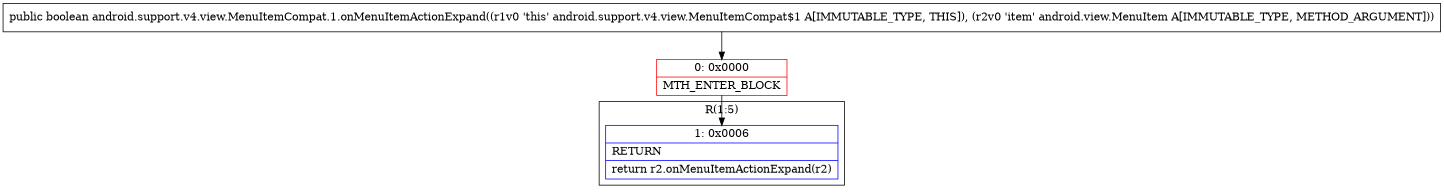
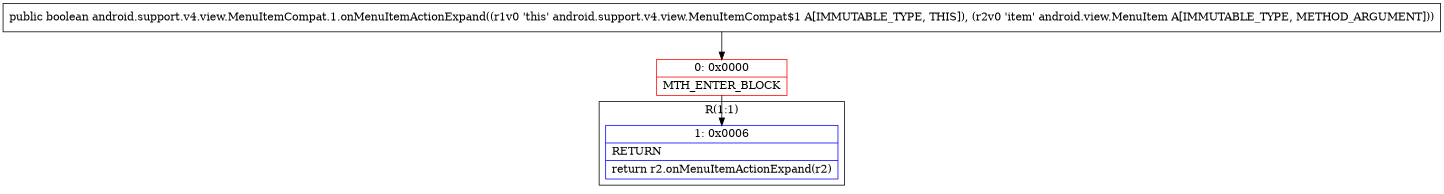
  digraph {
    node [shape=record]
    n1 [color=blue label="{1\:\ 0x0006|RETURN\l|return r2.onMenuItemActionExpand(r2)\l}"]
    n2 [color=red label="{0\:\ 0x0000|MTH_ENTER_BLOCK\l}"]
    n3 [label="{public boolean android.support.v4.view.MenuItemCompat.1.onMenuItemActionExpand((r1v0 'this' android.support.v4.view.MenuItemCompat$1 A[IMMUTABLE_TYPE, THIS]), (r2v0 'item' android.view.MenuItem A[IMMUTABLE_TYPE, METHOD_ARGUMENT])) }"]
    subgraph cluster_1 {
-     label="R(1:5)"
+     label="R(1:1)"
      n1
    }
    n2 -> n1
    n3 -> n2
  }
